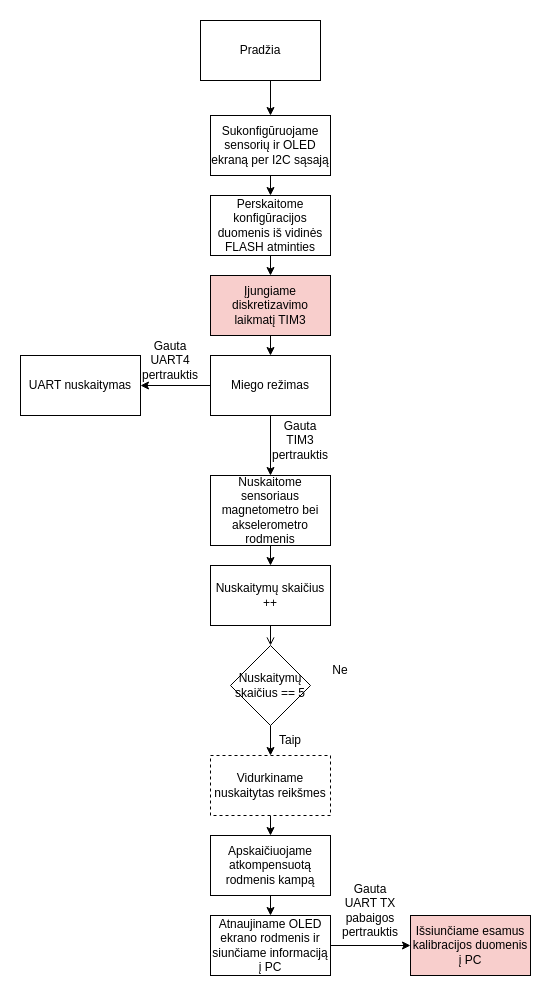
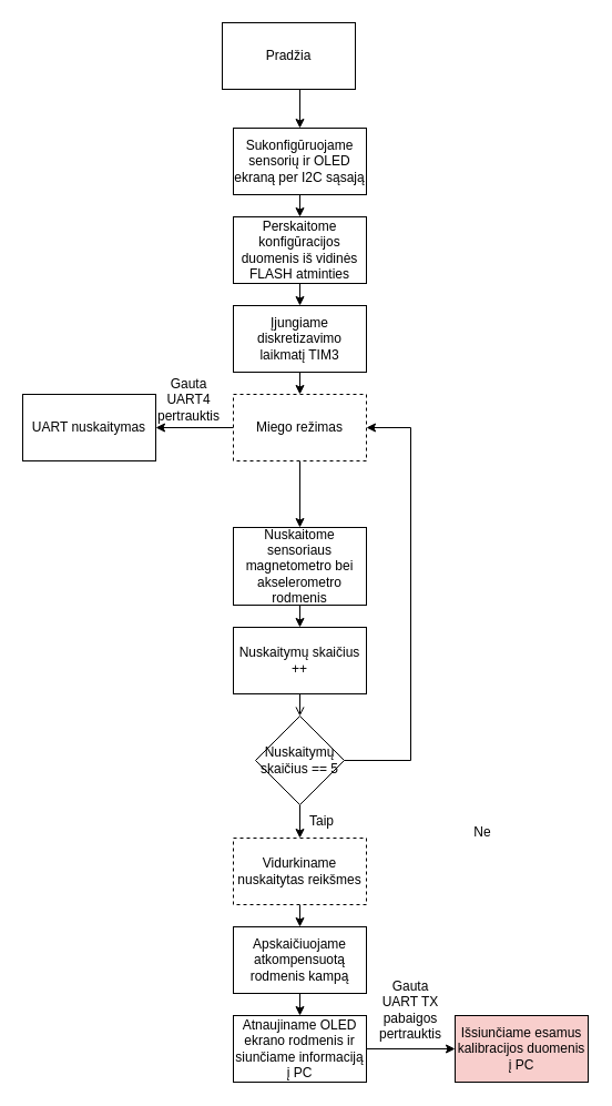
  <mxCell id="0" />
  <mxCell id="1" parent="0" />
  <mxCell id="2" style="edgeStyle=orthogonalEdgeStyle;rounded=0;orthogonalLoop=1;jettySize=auto;html=1;exitX=0.5;exitY=1;exitDx=0;exitDy=0;entryX=0.5;entryY=0;entryDx=0;entryDy=0;" parent="1" source="3" target="5" edge="1"><mxGeometry relative="1" as="geometry" /></mxCell>
  <mxCell id="3" value="Pradžia" style="rounded=0;whiteSpace=wrap;html=1;" parent="1" vertex="1"><mxGeometry x="200" y="20" width="120" height="60" as="geometry" /></mxCell>
  <mxCell id="4" style="edgeStyle=orthogonalEdgeStyle;rounded=0;orthogonalLoop=1;jettySize=auto;html=1;exitX=0.5;exitY=1;exitDx=0;exitDy=0;entryX=0.5;entryY=0;entryDx=0;entryDy=0;" parent="1" source="5" target="9" edge="1"><mxGeometry relative="1" as="geometry" /></mxCell>
  <mxCell id="5" value="Sukonfigūruojame sensorių ir OLED ekraną per I2C sąsają" style="rounded=0;whiteSpace=wrap;html=1;" parent="1" vertex="1"><mxGeometry x="210" y="115" width="120" height="60" as="geometry" /></mxCell>
  <mxCell id="6" style="edgeStyle=orthogonalEdgeStyle;rounded=0;orthogonalLoop=1;jettySize=auto;html=1;exitX=0.5;exitY=1;exitDx=0;exitDy=0;entryX=0.5;entryY=0;entryDx=0;entryDy=0;" parent="1" source="7" target="12" edge="1"><mxGeometry relative="1" as="geometry" /></mxCell>
- <mxCell id="7" value="Įjungiame diskretizavimo laikmatį TIM3" style="rounded=0;whiteSpace=wrap;html=1;fillColor=#f8cecc;" parent="1" vertex="1"><mxGeometry x="210" y="275" width="120" height="60" as="geometry" /></mxCell>
+ <mxCell id="7" value="Įjungiame diskretizavimo laikmatį TIM3" style="rounded=0;whiteSpace=wrap;html=1;" parent="1" vertex="1"><mxGeometry x="210" y="275" width="120" height="60" as="geometry" /></mxCell>
  <mxCell id="8" style="edgeStyle=orthogonalEdgeStyle;rounded=0;orthogonalLoop=1;jettySize=auto;html=1;exitX=0.5;exitY=1;exitDx=0;exitDy=0;entryX=0.5;entryY=0;entryDx=0;entryDy=0;" parent="1" source="9" target="7" edge="1"><mxGeometry relative="1" as="geometry" /></mxCell>
  <mxCell id="9" value="Perskaitome konfigūracijos duomenis iš vidinės FLASH atminties" style="rounded=0;whiteSpace=wrap;html=1;" parent="1" vertex="1"><mxGeometry x="210" y="195" width="120" height="60" as="geometry" /></mxCell>
  <mxCell id="10" style="edgeStyle=orthogonalEdgeStyle;rounded=0;orthogonalLoop=1;jettySize=auto;html=1;exitX=0.5;exitY=1;exitDx=0;exitDy=0;entryX=0.5;entryY=0;entryDx=0;entryDy=0;" parent="1" source="12" target="14" edge="1"><mxGeometry relative="1" as="geometry" /></mxCell>
  <mxCell id="11" style="edgeStyle=orthogonalEdgeStyle;rounded=0;orthogonalLoop=1;jettySize=auto;html=1;exitX=0;exitY=0.5;exitDx=0;exitDy=0;entryX=1;entryY=0.5;entryDx=0;entryDy=0;" parent="1" source="12" target="16" edge="1"><mxGeometry relative="1" as="geometry" /></mxCell>
- <mxCell id="12" value="Miego režimas" style="rounded=0;whiteSpace=wrap;html=1;" parent="1" vertex="1"><mxGeometry x="210" y="355" width="120" height="60" as="geometry" /></mxCell>
+ <mxCell id="12" value="Miego režimas" style="rounded=0;whiteSpace=wrap;html=1;dashed=1;" parent="1" vertex="1"><mxGeometry x="210" y="355" width="120" height="60" as="geometry" /></mxCell>
  <mxCell id="13" style="edgeStyle=orthogonalEdgeStyle;rounded=0;orthogonalLoop=1;jettySize=auto;html=1;exitX=0.5;exitY=1;exitDx=0;exitDy=0;entryX=0.5;entryY=0;entryDx=0;entryDy=0;" parent="1" source="14" target="19" edge="1"><mxGeometry relative="1" as="geometry" /></mxCell>
  <mxCell id="14" value="Nuskaitome sensoriaus magnetometro bei akselerometro rodmenis" style="rounded=0;whiteSpace=wrap;html=1;" parent="1" vertex="1"><mxGeometry x="210" y="475" width="120" height="70" as="geometry" /></mxCell>
- <mxCell id="15" value="Gauta TIM3 pertrauktis" style="text;html=1;strokeColor=none;fillColor=none;align=center;verticalAlign=middle;whiteSpace=wrap;rounded=0;" parent="1" vertex="1"><mxGeometry x="270" y="425" width="60" height="30" as="geometry" /></mxCell>
  <mxCell id="16" value="UART nuskaitymas" style="rounded=0;whiteSpace=wrap;html=1;" parent="1" vertex="1"><mxGeometry x="20" y="355" width="120" height="60" as="geometry" /></mxCell>
  <mxCell id="17" value="Gauta UART4 pertrauktis" style="text;html=1;strokeColor=none;fillColor=none;align=center;verticalAlign=middle;whiteSpace=wrap;rounded=0;" parent="1" vertex="1"><mxGeometry x="140" y="345" width="60" height="30" as="geometry" /></mxCell>
  <mxCell id="18" style="edgeStyle=orthogonalEdgeStyle;rounded=0;orthogonalLoop=1;jettySize=auto;html=1;exitX=0.5;exitY=1;exitDx=0;exitDy=0;entryX=0.5;entryY=0;entryDx=0;entryDy=0;endArrow=open;" parent="1" source="19" target="22" edge="1"><mxGeometry relative="1" as="geometry" /></mxCell>
  <mxCell id="19" value="Nuskaitymų skaičius ++" style="rounded=0;whiteSpace=wrap;html=1;" parent="1" vertex="1"><mxGeometry x="210" y="565" width="120" height="60" as="geometry" /></mxCell>
+ <mxCell id="20" style="edgeStyle=orthogonalEdgeStyle;rounded=0;orthogonalLoop=1;jettySize=auto;html=1;exitX=1;exitY=0.5;exitDx=0;exitDy=0;entryX=1;entryY=0.5;entryDx=0;entryDy=0;" parent="1" source="22" target="12" edge="1"><mxGeometry relative="1" as="geometry"><Array as="points"><mxPoint x="370" y="685" /><mxPoint x="370" y="385" /></Array></mxGeometry></mxCell>
  <mxCell id="21" style="edgeStyle=orthogonalEdgeStyle;rounded=0;orthogonalLoop=1;jettySize=auto;html=1;exitX=0.5;exitY=1;exitDx=0;exitDy=0;entryX=0.5;entryY=0;entryDx=0;entryDy=0;" parent="1" source="22" target="25" edge="1"><mxGeometry relative="1" as="geometry" /></mxCell>
  <mxCell id="22" value="Nuskaitymų skaičius == 5" style="rhombus;whiteSpace=wrap;html=1;" parent="1" vertex="1"><mxGeometry x="230" y="645" width="80" height="80" as="geometry" /></mxCell>
- <mxCell id="23" value="Ne" style="text;html=1;strokeColor=none;fillColor=none;align=center;verticalAlign=middle;whiteSpace=wrap;rounded=0;" parent="1" vertex="1"><mxGeometry x="310" y="655" width="60" height="30" as="geometry" /></mxCell>
+ <mxCell id="23" value="Ne" style="text;html=1;strokeColor=none;fillColor=none;align=center;verticalAlign=middle;whiteSpace=wrap;rounded=0;" parent="1" vertex="1"><mxGeometry x="405" y="735" width="60" height="30" as="geometry" /></mxCell>
  <mxCell id="24" style="edgeStyle=orthogonalEdgeStyle;rounded=0;orthogonalLoop=1;jettySize=auto;html=1;exitX=0.5;exitY=1;exitDx=0;exitDy=0;entryX=0.5;entryY=0;entryDx=0;entryDy=0;" parent="1" source="25" target="27" edge="1"><mxGeometry relative="1" as="geometry" /></mxCell>
  <mxCell id="25" value="Vidurkiname nuskaitytas reikšmes" style="rounded=0;whiteSpace=wrap;html=1;dashed=1;" parent="1" vertex="1"><mxGeometry x="210" y="755" width="120" height="60" as="geometry" /></mxCell>
  <mxCell id="26" style="edgeStyle=orthogonalEdgeStyle;rounded=0;orthogonalLoop=1;jettySize=auto;html=1;exitX=0.5;exitY=1;exitDx=0;exitDy=0;entryX=0.5;entryY=0;entryDx=0;entryDy=0;" parent="1" source="27" target="29" edge="1"><mxGeometry relative="1" as="geometry" /></mxCell>
  <mxCell id="27" value="Apskaičiuojame atkompensuotą rodmenis kampą" style="rounded=0;whiteSpace=wrap;html=1;" parent="1" vertex="1"><mxGeometry x="210" y="835" width="120" height="60" as="geometry" /></mxCell>
  <mxCell id="28" style="edgeStyle=orthogonalEdgeStyle;rounded=0;orthogonalLoop=1;jettySize=auto;html=1;exitX=1;exitY=0.5;exitDx=0;exitDy=0;entryX=0;entryY=0.5;entryDx=0;entryDy=0;" parent="1" source="29" target="30" edge="1"><mxGeometry relative="1" as="geometry" /></mxCell>
  <mxCell id="29" value="Atnaujiname OLED ekrano rodmenis ir siunčiame informaciją į PC" style="rounded=0;whiteSpace=wrap;html=1;" parent="1" vertex="1"><mxGeometry x="210" y="915" width="120" height="60" as="geometry" /></mxCell>
  <mxCell id="30" value="Išsiunčiame esamus kalibracijos duomenis į PC" style="rounded=0;whiteSpace=wrap;html=1;fillColor=#f8cecc;" parent="1" vertex="1"><mxGeometry x="410" y="915" width="120" height="60" as="geometry" /></mxCell>
  <mxCell id="31" value="Gauta UART TX pabaigos pertrauktis" style="text;html=1;strokeColor=none;fillColor=none;align=center;verticalAlign=middle;whiteSpace=wrap;rounded=0;" parent="1" vertex="1"><mxGeometry x="340" y="895" width="60" height="30" as="geometry" /></mxCell>
  <mxCell id="32" value="Taip" style="text;html=1;strokeColor=none;fillColor=none;align=center;verticalAlign=middle;whiteSpace=wrap;rounded=0;" vertex="1" parent="1"><mxGeometry x="260" y="725" width="60" height="30" as="geometry" /></mxCell>
